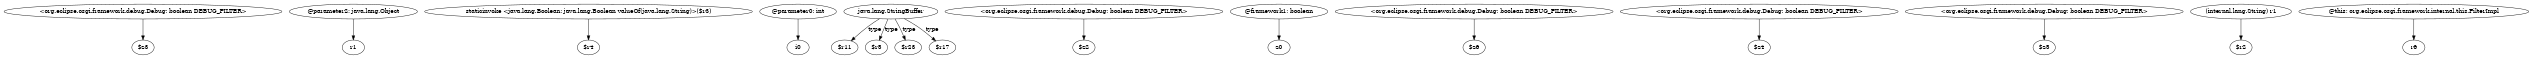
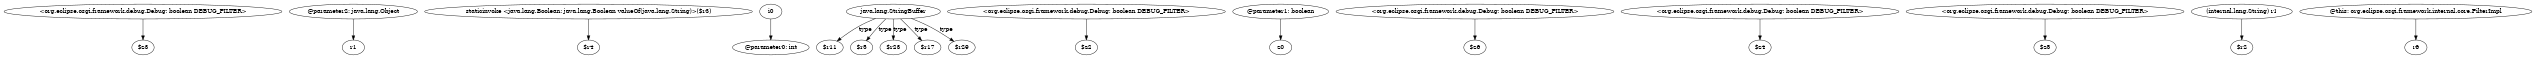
  digraph {
    fontname="DejaVu Serif"
    node [fontname="DejaVu Serif"]
    edge [fontname="DejaVu Serif"]
    n1 [label="<org.eclipse.osgi.framework.debug.Debug: boolean DEBUG_FILTER>"]
    n2 [label="$z3"]
    n3 [label="@parameter2: java.lang.Object"]
    n4 [label=r1]
    n5 [label="staticinvoke <java.lang.Boolean: java.lang.Boolean valueOf(java.lang.String)>($r3)"]
    n6 [label="$r4"]
    n7 [label="@parameter0: int"]
    n8 [label=i0]
    n9 [label="java.lang.StringBuffer"]
    n10 [label="$r11"]
    n11 [label="$r5"]
    n12 [label="$r23"]
    n13 [label="$r17"]
+   n14 [label="$r29"]
    n15 [label="<org.eclipse.osgi.framework.debug.Debug: boolean DEBUG_FILTER>"]
    n16 [label="$z2"]
-   n17 [label="@framework1: boolean"]
+   n17 [label="@parameter1: boolean"]
    n18 [label=z0]
    n19 [label="<org.eclipse.osgi.framework.debug.Debug: boolean DEBUG_FILTER>"]
    n20 [label="$z6"]
    n21 [label="<org.eclipse.osgi.framework.debug.Debug: boolean DEBUG_FILTER>"]
    n22 [label="$z4"]
    n23 [label="<org.eclipse.osgi.framework.debug.Debug: boolean DEBUG_FILTER>"]
    n24 [label="$z5"]
    n25 [label="(internal.lang.String) r1"]
    n26 [label="$r2"]
-   n27 [label="@this: org.eclipse.osgi.framework.internal.this.FilterImpl"]
+   n27 [label="@this: org.eclipse.osgi.framework.internal.core.FilterImpl"]
    n28 [label=r6]
    n1 -> n2
    n3 -> n4
    n5 -> n6
-   n7 -> n8
+   n8 -> n7
    n9 -> n10 [label=type]
    n9 -> n11 [label=type]
    n9 -> n12 [label=type]
    n9 -> n13 [label=type]
+   n9 -> n14 [label=type]
    n15 -> n16
    n17 -> n18
    n19 -> n20
    n21 -> n22
    n23 -> n24
    n25 -> n26
    n27 -> n28
  }
